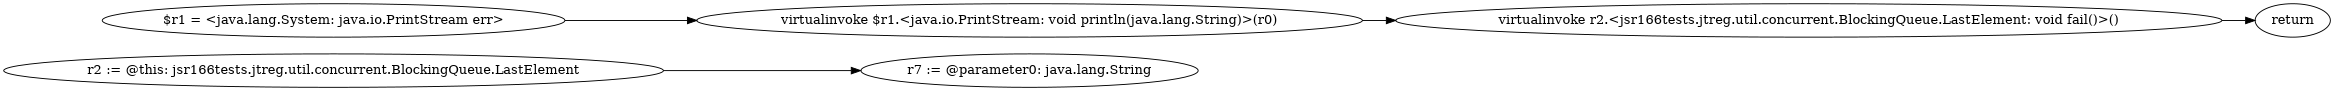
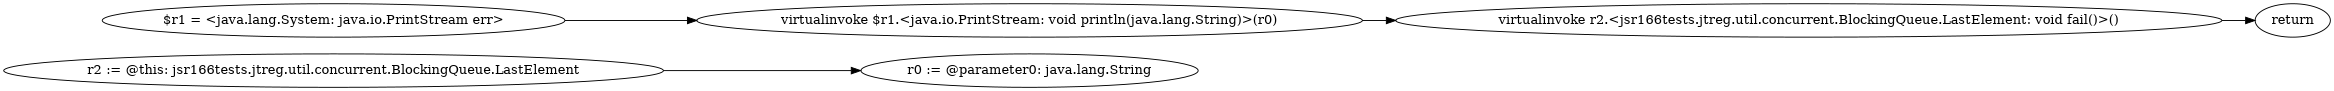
  digraph {
    rankdir=LR
    "r2 := @this: jsr166tests.jtreg.util.concurrent.BlockingQueue.LastElement"
-   "r0 := @parameter0: java.lang.String" [label="r7 := @parameter0: java.lang.String"]
+   "r0 := @parameter0: java.lang.String"
    "$r1 = <java.lang.System: java.io.PrintStream err>"
    "virtualinvoke $r1.<java.io.PrintStream: void println(java.lang.String)>(r0)"
    "virtualinvoke r2.<jsr166tests.jtreg.util.concurrent.BlockingQueue.LastElement: void fail()>()"
    return
    "r2 := @this: jsr166tests.jtreg.util.concurrent.BlockingQueue.LastElement" -> "r0 := @parameter0: java.lang.String"
    "$r1 = <java.lang.System: java.io.PrintStream err>" -> "virtualinvoke $r1.<java.io.PrintStream: void println(java.lang.String)>(r0)"
    "virtualinvoke $r1.<java.io.PrintStream: void println(java.lang.String)>(r0)" -> "virtualinvoke r2.<jsr166tests.jtreg.util.concurrent.BlockingQueue.LastElement: void fail()>()"
    "virtualinvoke r2.<jsr166tests.jtreg.util.concurrent.BlockingQueue.LastElement: void fail()>()" -> return
  }
